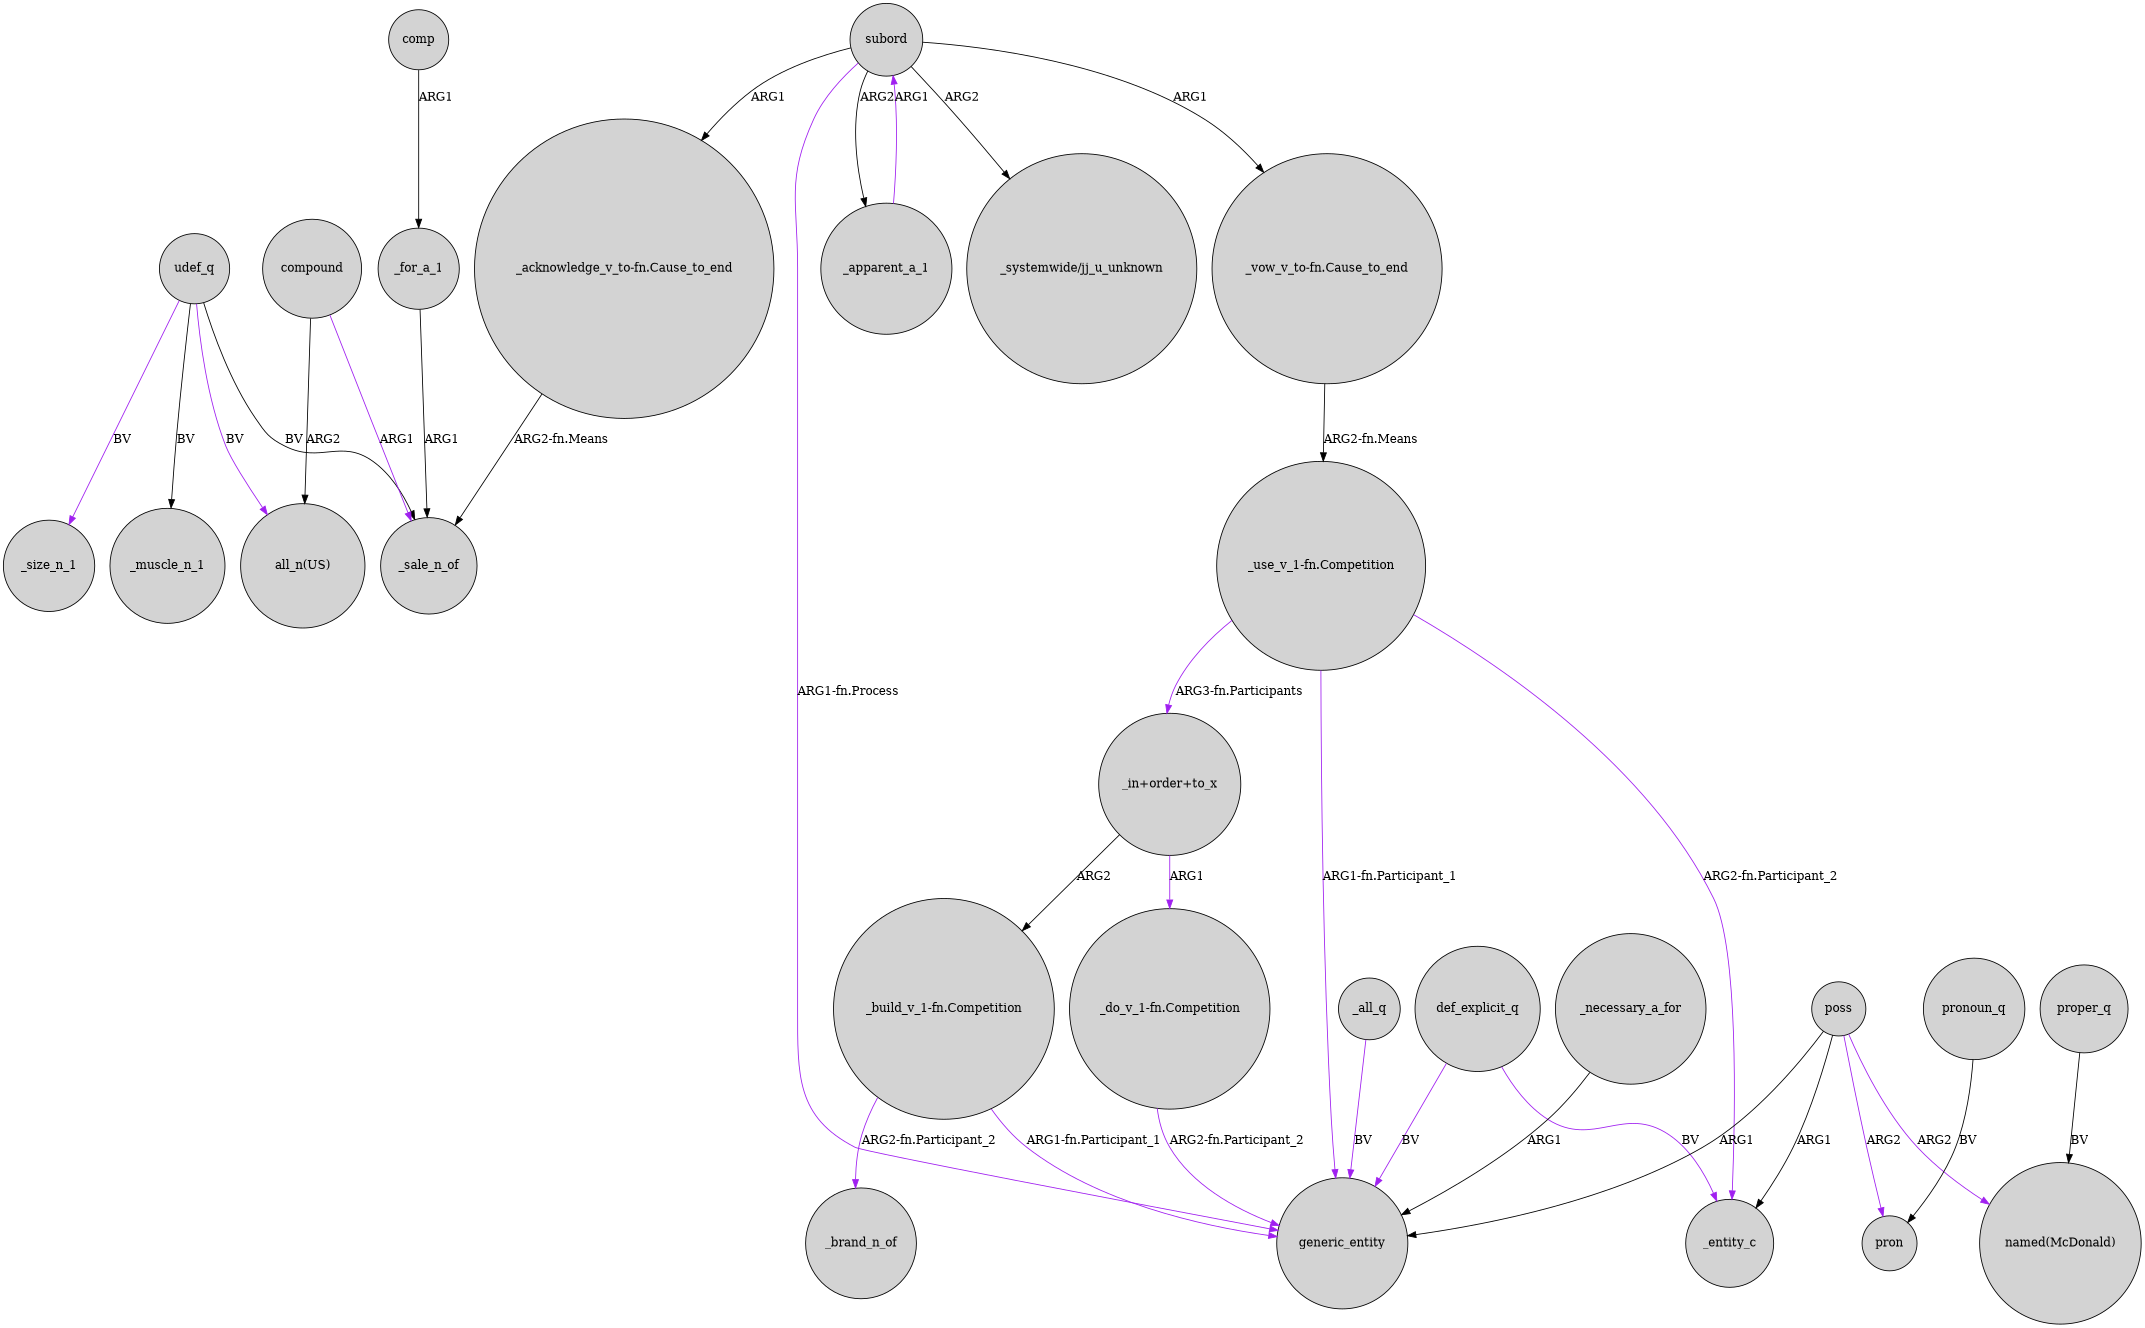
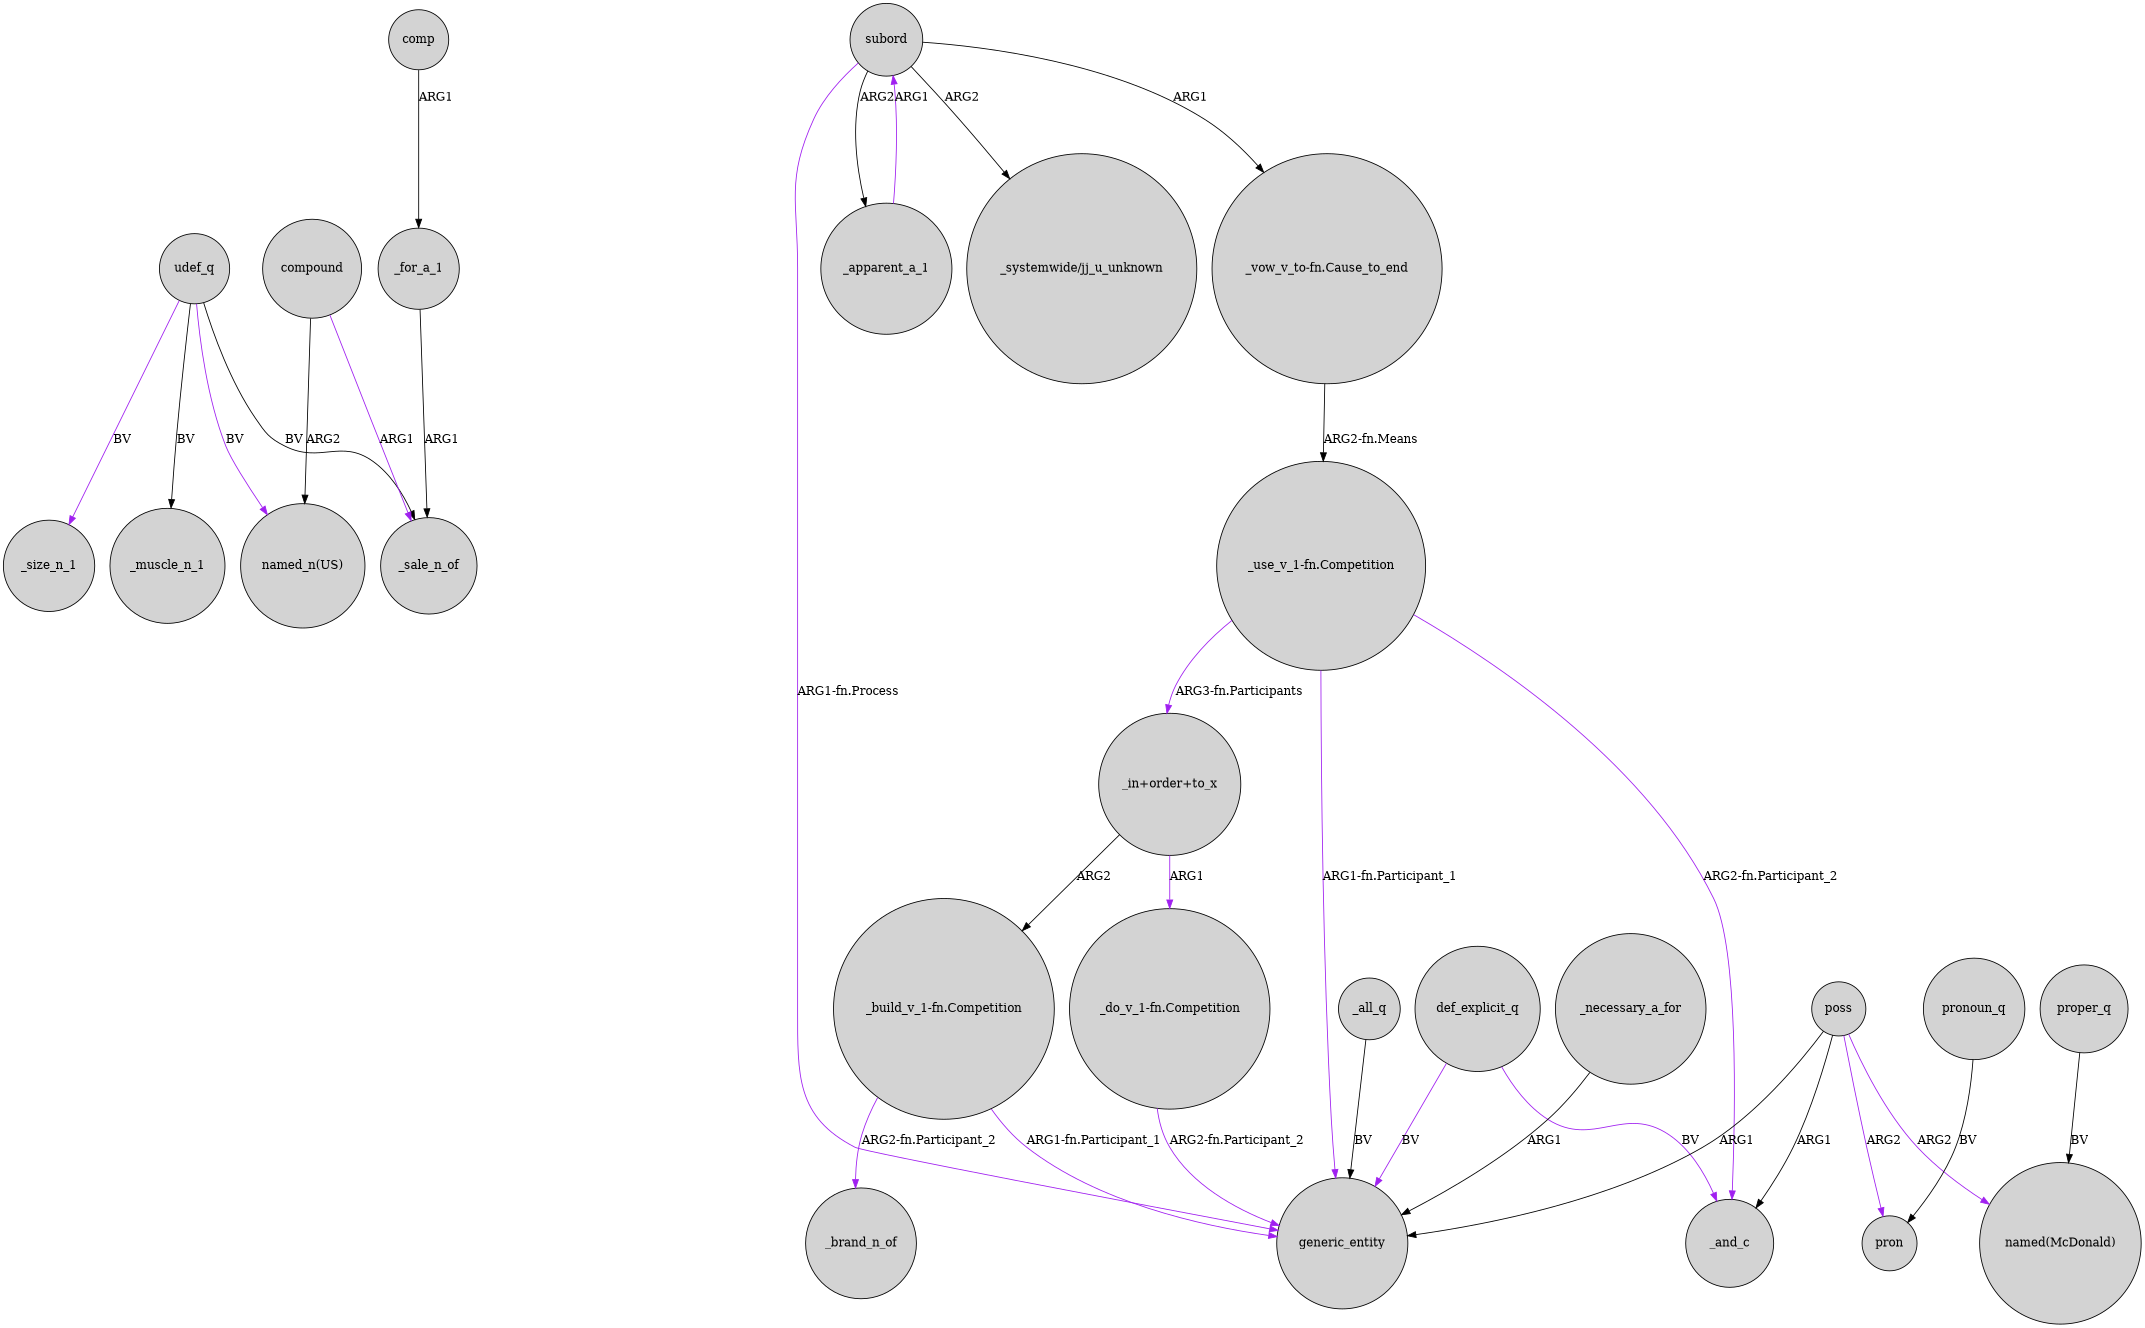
  digraph {
    node [shape=circle style=filled]
    edge [color=purple]
    udef_q
    _size_n_1
    _sale_n_of
    _muscle_n_1
-   "named_n(US)" [label="all_n(US)"]
+   "named_n(US)"
    "_build_v_1-fn.Competition"
    _brand_n_of
    generic_entity
    subord
    _apparent_a_1
-   "_acknowledge_v_to-fn.Cause_to_end"
    "_vow_v_to-fn.Cause_to_end"
    "_systemwide/jj_u_unknown"
    "_use_v_1-fn.Competition"
    def_explicit_q
-   _and_c [label=_entity_c]
+   _and_c
    "_in+order+to_x"
    "_do_v_1-fn.Competition"
    n19 [label=_for_a_1]
    proper_q
    "named(McDonald)"
    _all_q
    poss
    pron
    pronoun_q
    comp
    _necessary_a_for
    compound
    udef_q -> _size_n_1 [label=BV]
    udef_q -> _sale_n_of [color=black label=BV]
    udef_q -> _muscle_n_1 [color=black label=BV]
    udef_q -> "named_n(US)" [label=BV]
    "_build_v_1-fn.Competition" -> _brand_n_of [label="ARG2-fn.Participant_2"]
    "_build_v_1-fn.Competition" -> generic_entity [label="ARG1-fn.Participant_1"]
    subord -> generic_entity [label="ARG1-fn.Process"]
    subord -> _apparent_a_1 [color=black label=ARG2]
-   subord -> "_acknowledge_v_to-fn.Cause_to_end" [color=black label=ARG1]
    subord -> "_vow_v_to-fn.Cause_to_end" [color=black label=ARG1]
    subord -> "_systemwide/jj_u_unknown" [color=black label=ARG2]
    _apparent_a_1 -> subord [label=ARG1]
-   "_acknowledge_v_to-fn.Cause_to_end" -> _sale_n_of [color=black label="ARG2-fn.Means"]
    "_vow_v_to-fn.Cause_to_end" -> "_use_v_1-fn.Competition" [color=black label="ARG2-fn.Means"]
    "_use_v_1-fn.Competition" -> generic_entity [label="ARG1-fn.Participant_1"]
    "_use_v_1-fn.Competition" -> _and_c [label="ARG2-fn.Participant_2"]
    "_use_v_1-fn.Competition" -> "_in+order+to_x" [label="ARG3-fn.Participants"]
    def_explicit_q -> generic_entity [label=BV]
    def_explicit_q -> _and_c [label=BV]
    "_in+order+to_x" -> "_build_v_1-fn.Competition" [color=black label=ARG2]
    "_in+order+to_x" -> "_do_v_1-fn.Competition" [label=ARG1]
    "_do_v_1-fn.Competition" -> generic_entity [label="ARG2-fn.Participant_2"]
    n19 -> _sale_n_of [color=black label=ARG1]
    proper_q -> "named(McDonald)" [color=black label=BV]
-   _all_q -> generic_entity [label=BV]
+   _all_q -> generic_entity [color=black label=BV]
    poss -> generic_entity [color=black label=ARG1]
    poss -> _and_c [color=black label=ARG1]
    poss -> "named(McDonald)" [label=ARG2]
    poss -> pron [label=ARG2]
    pronoun_q -> pron [color=black label=BV]
    comp -> n19 [color=black label=ARG1]
    _necessary_a_for -> generic_entity [color=black label=ARG1]
    compound -> _sale_n_of [label=ARG1]
    compound -> "named_n(US)" [color=black label=ARG2]
  }
